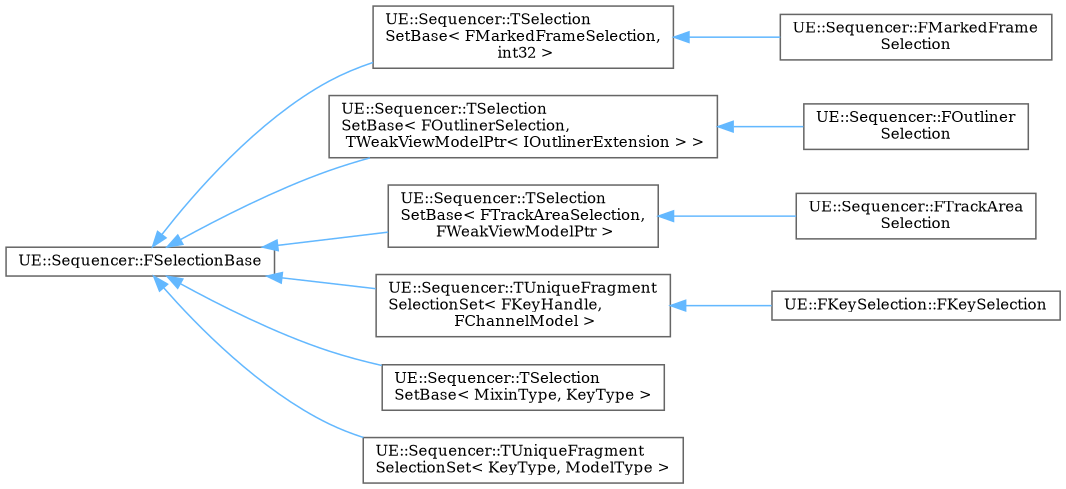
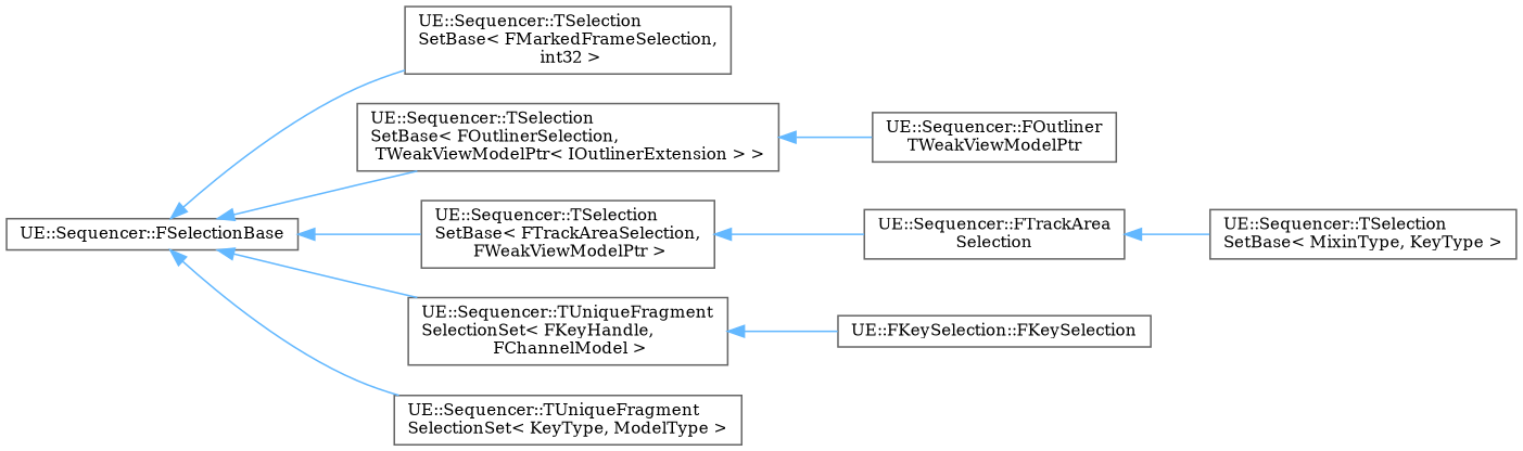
  digraph {
    fontname="DejaVu Serif"
    rankdir=LR
    node [color=grey40 fillcolor=white fontname="DejaVu Serif" fontsize=10 shape=box style=filled]
    edge [color=steelblue1 dir=back fontname="DejaVu Serif" fontsize=10 labelfontname=Helvetica labelfontsize=10 style=solid]
    n1 [height=0.2 label="UE::Sequencer::FSelectionBase" width=0.4]
    n2 [height=0.2 label="UE::Sequencer::TSelection\lSetBase\< FMarkedFrameSelection,\l int32 \>" width=0.4]
    n3 [height=0.2 label="UE::Sequencer::TSelection\lSetBase\< FOutlinerSelection,\l TWeakViewModelPtr\< IOutlinerExtension \> \>" width=0.4]
    n4 [height=0.2 label="UE::Sequencer::TSelection\lSetBase\< FTrackAreaSelection,\l FWeakViewModelPtr \>" width=0.4]
    n5 [height=0.2 label="UE::Sequencer::TUniqueFragment\lSelectionSet\< FKeyHandle,\l FChannelModel \>" width=0.4]
    n6 [height=0.2 label="UE::Sequencer::TSelection\lSetBase\< MixinType, KeyType \>" width=0.4]
    n7 [height=0.2 label="UE::Sequencer::TUniqueFragment\lSelectionSet\< KeyType, ModelType \>" width=0.4]
-   n8 [height=0.2 label="UE::Sequencer::FMarkedFrame\lSelection" width=0.4]
-   n9 [height=0.2 label="UE::Sequencer::FOutliner\lSelection" width=0.4]
+   n9 [height=0.2 label="UE::Sequencer::FOutliner\lTWeakViewModelPtr" width=0.4]
    n10 [height=0.2 label="UE::Sequencer::FTrackArea\lSelection" width=0.4]
    n11 [height=0.2 label="UE::FKeySelection::FKeySelection" width=0.4]
    n1 -> n2
    n1 -> n3
    n1 -> n4
    n1 -> n5
-   n1 -> n6
+   n10 -> n6
    n1 -> n7
-   n2 -> n8
    n3 -> n9
    n4 -> n10
    n5 -> n11
  }
